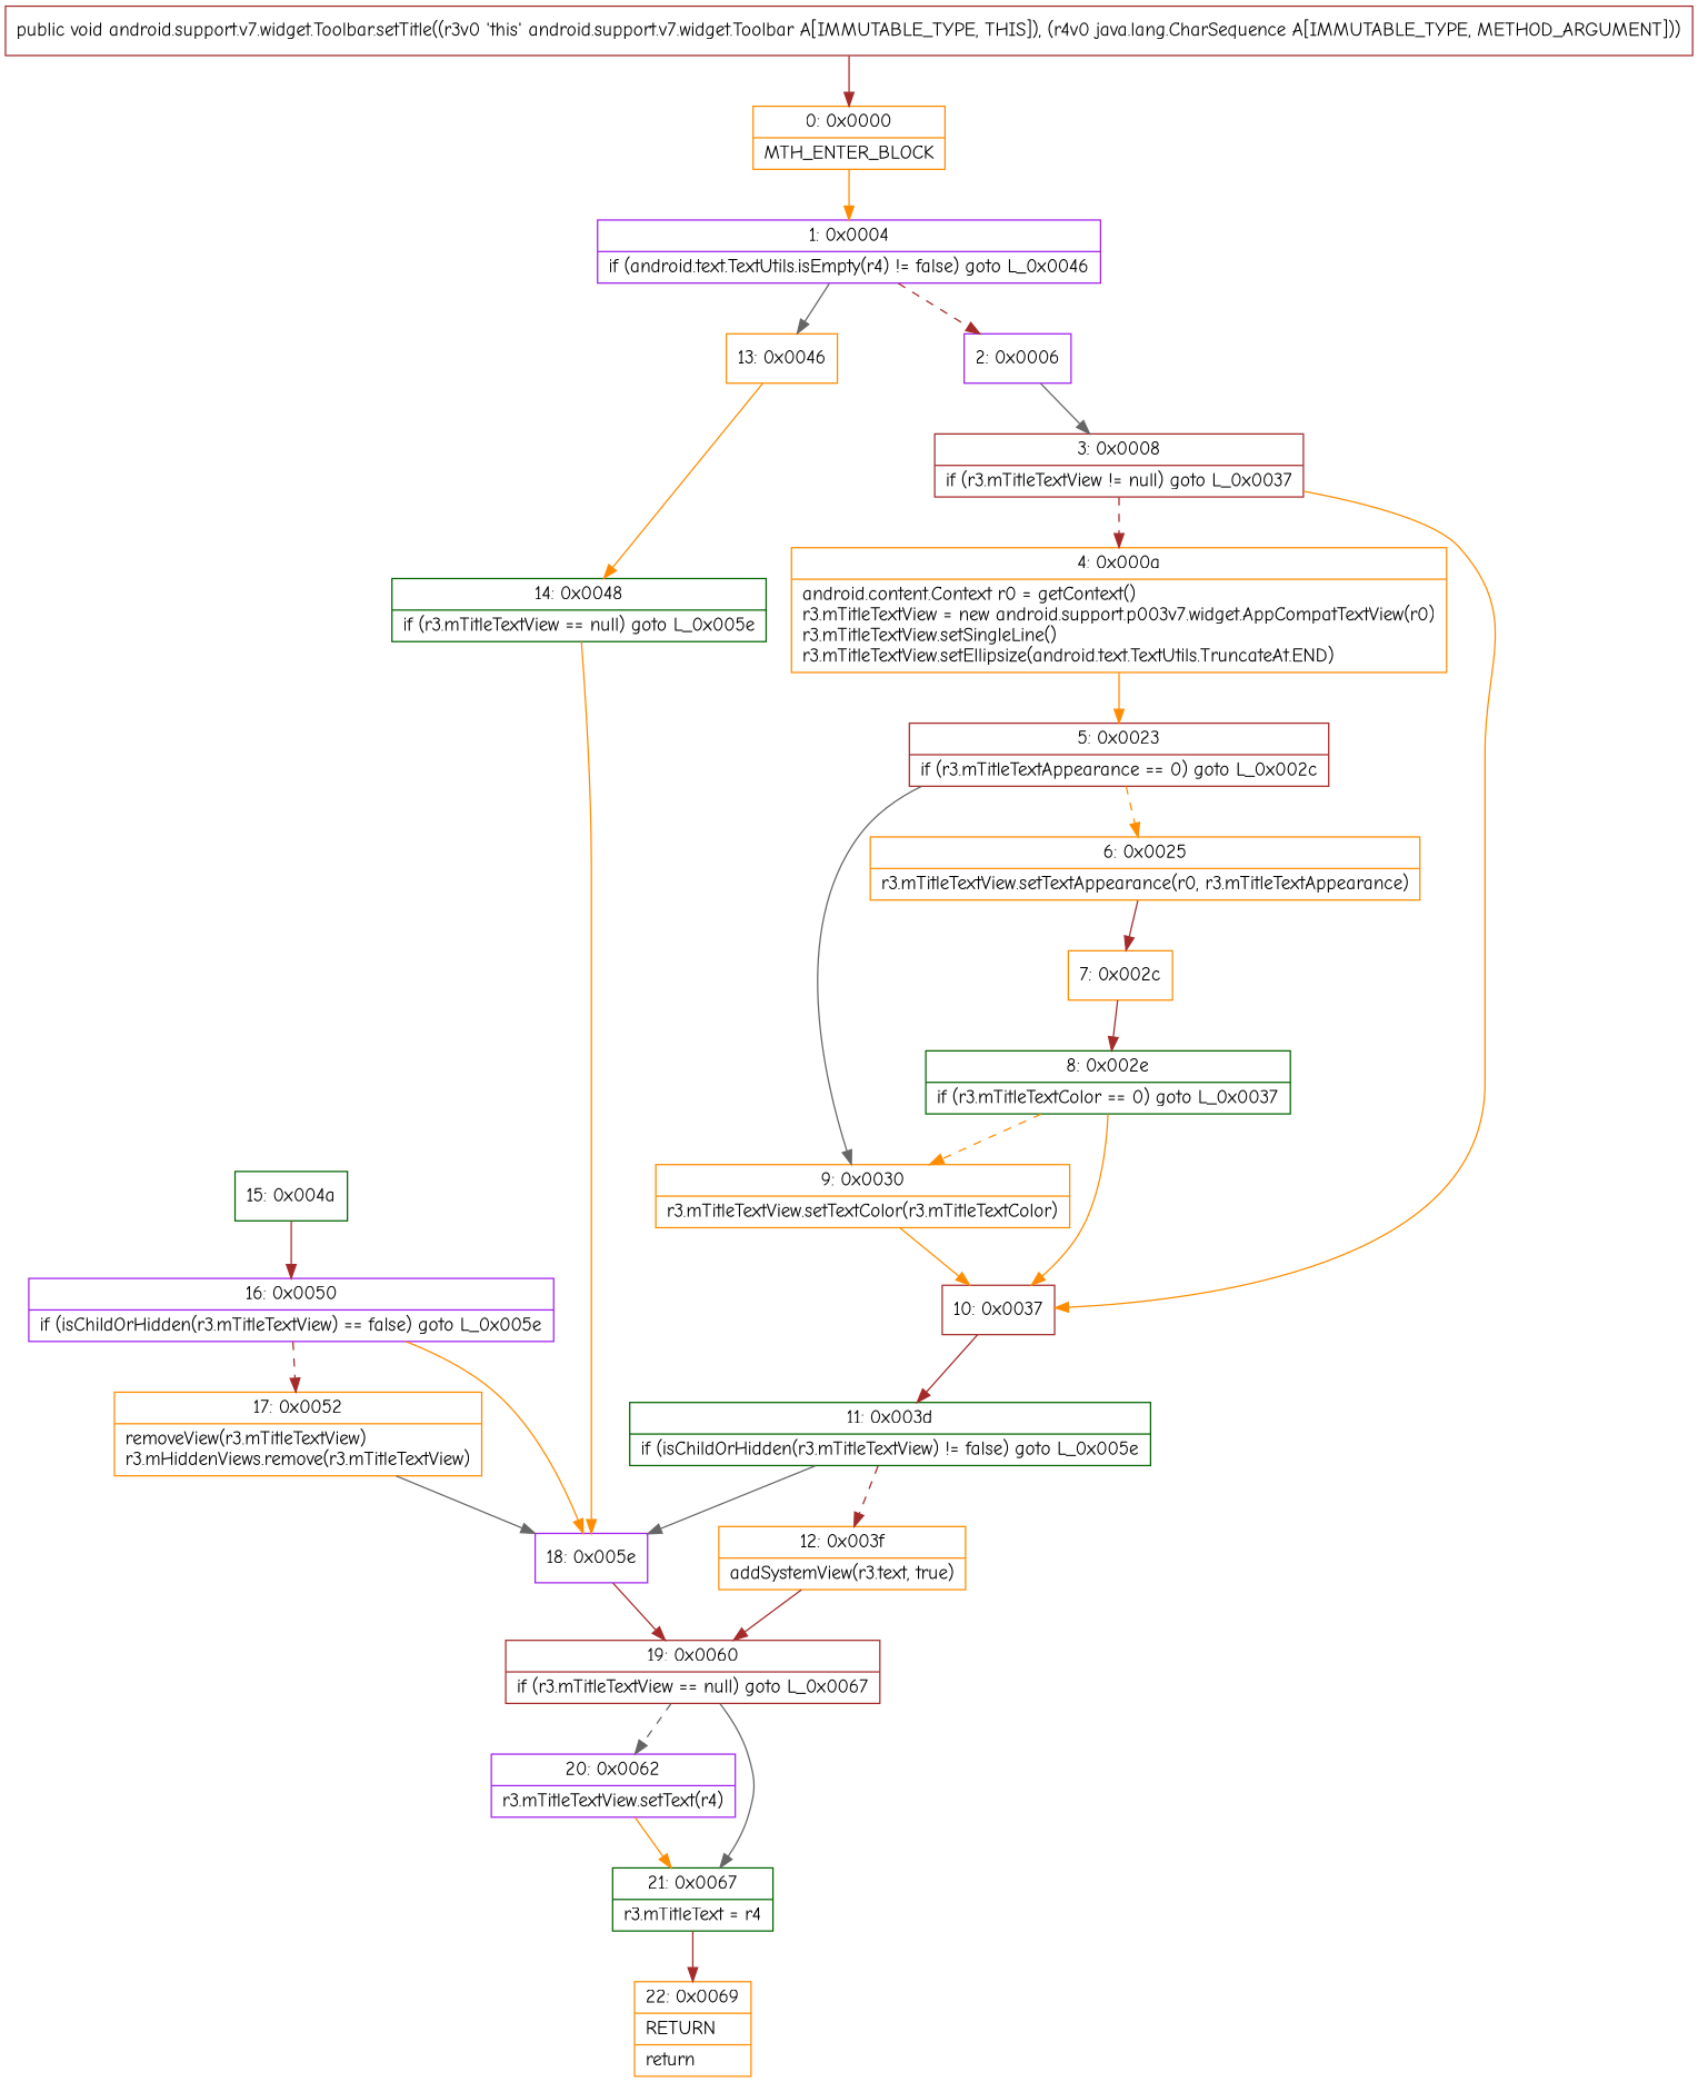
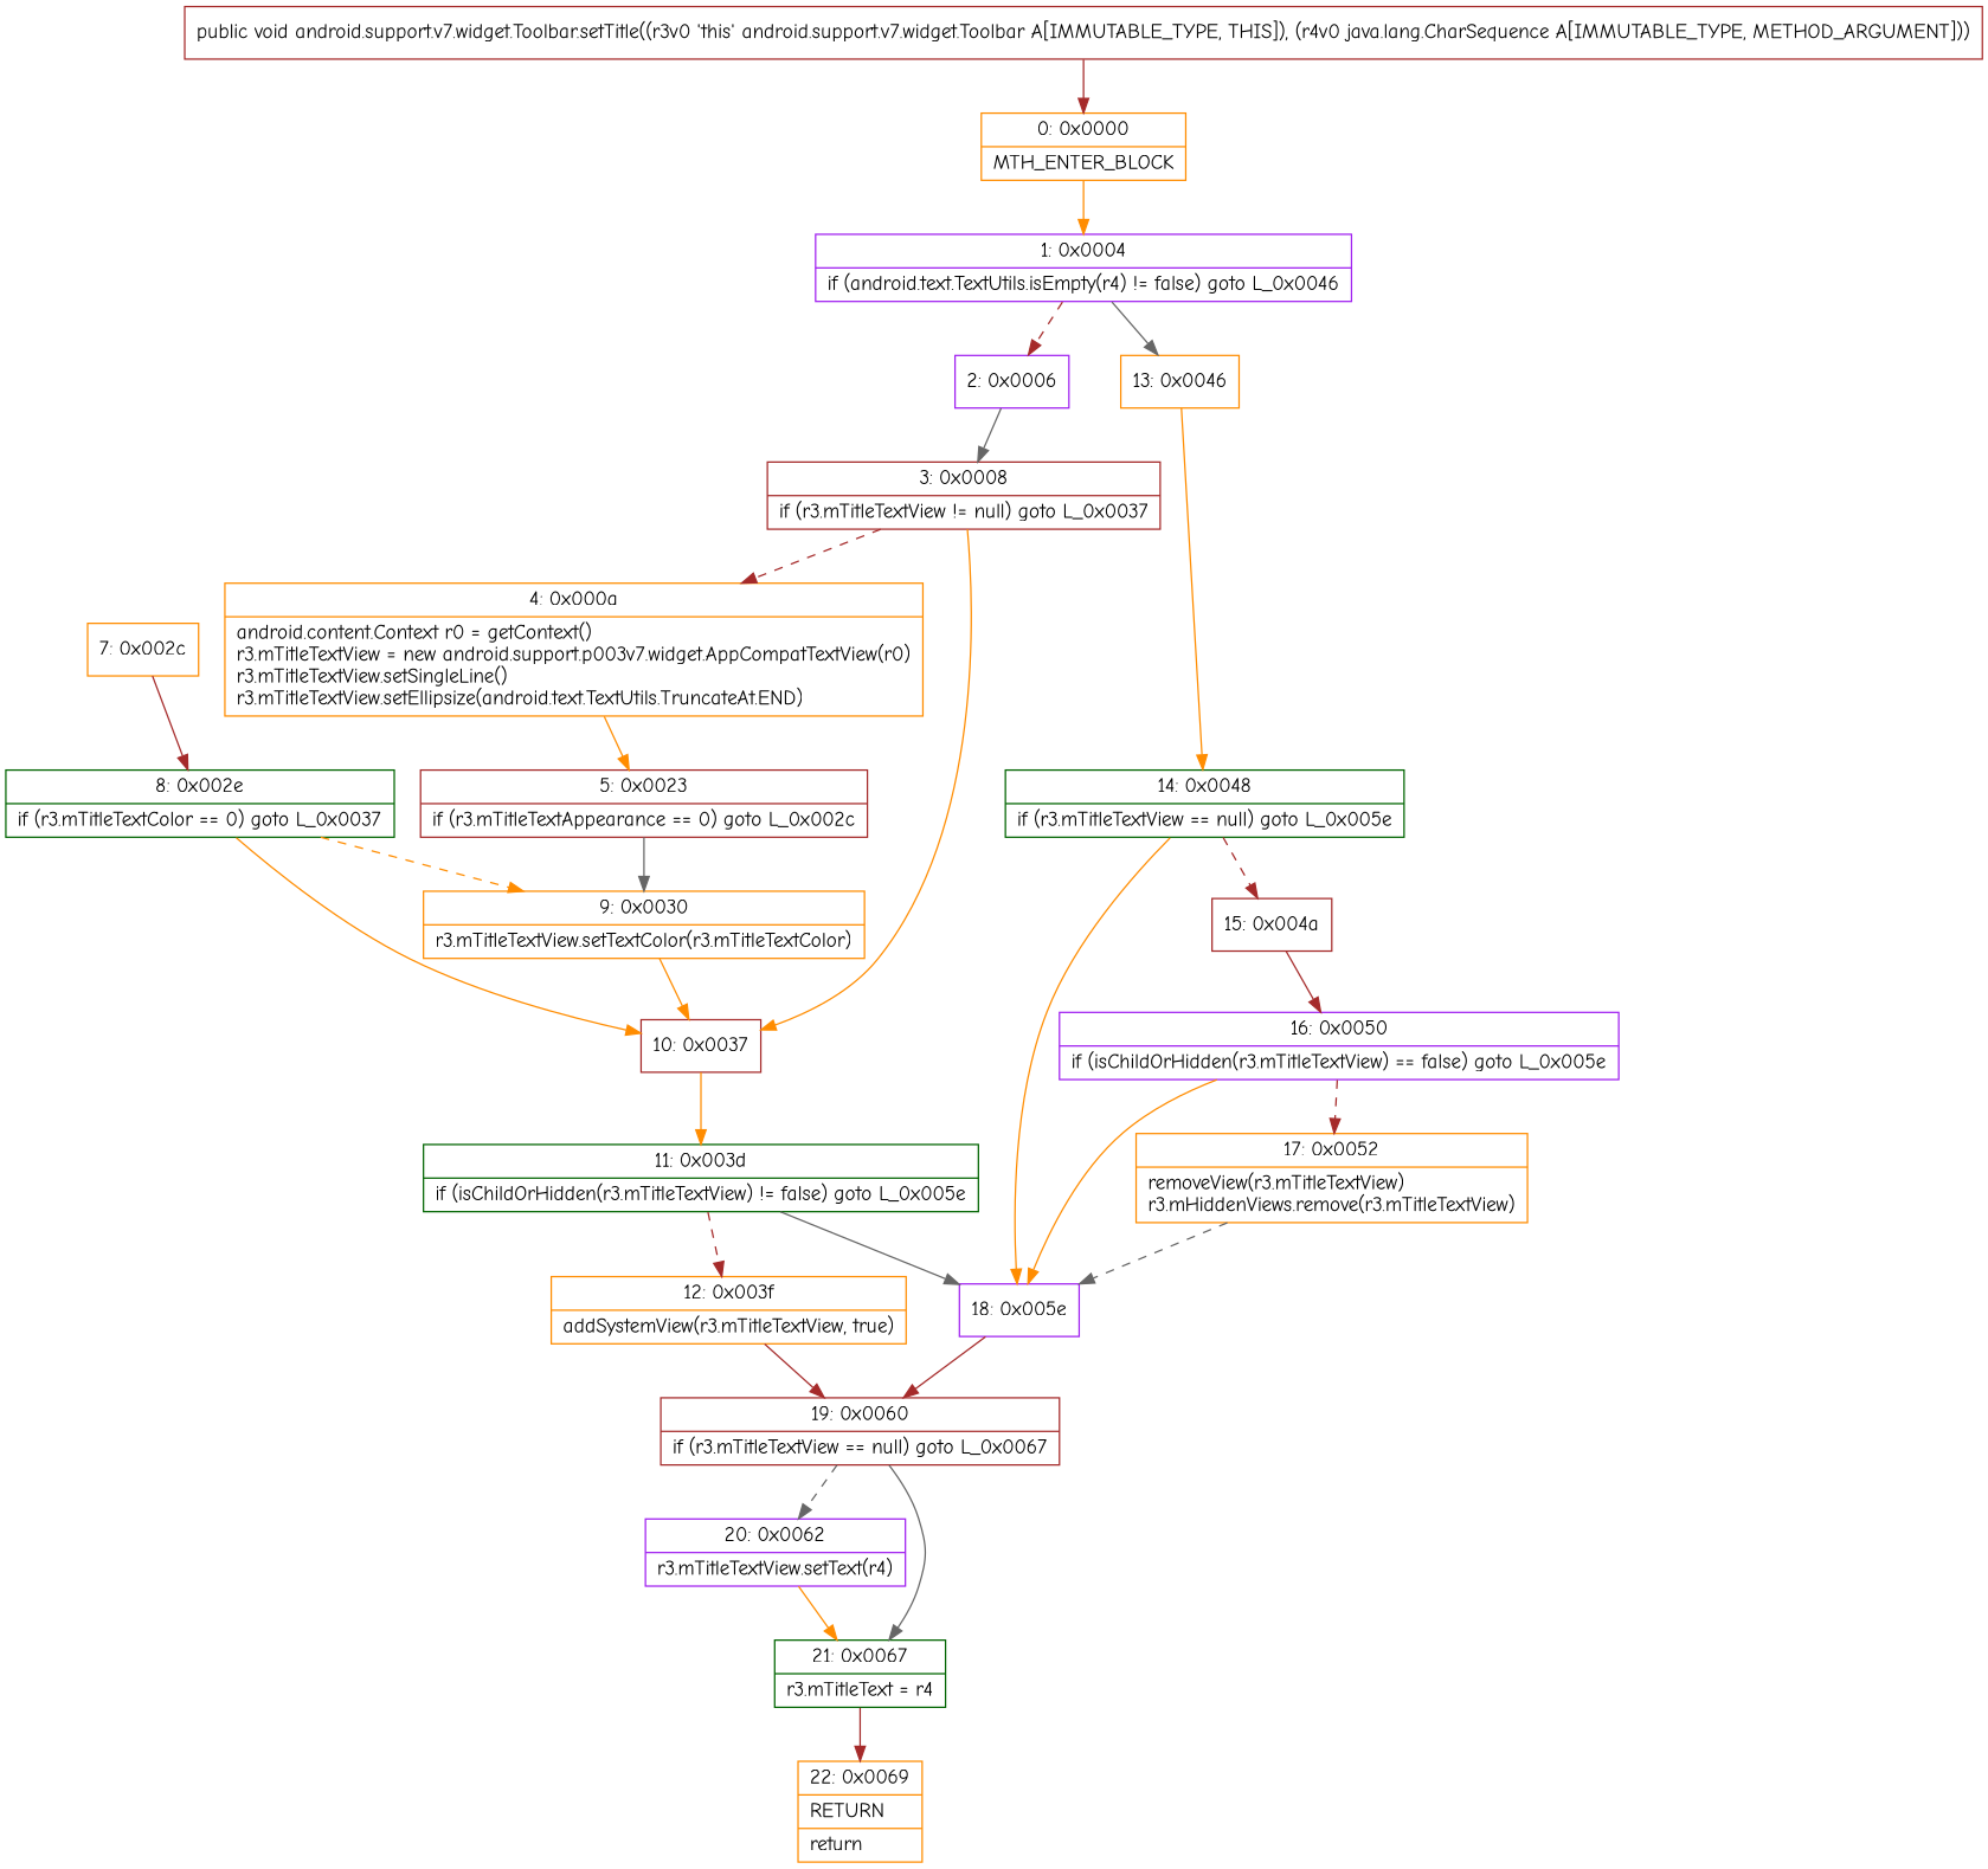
  digraph {
    fontname="Comic Neue"
    node [color=darkorange fontname="Comic Neue" shape=record]
    edge [color=brown fontname="Comic Neue"]
    n1 [label="{0\:\ 0x0000|MTH_ENTER_BLOCK\l}"]
    n2 [color=purple label="{1\:\ 0x0004|if (android.text.TextUtils.isEmpty(r4) != false) goto L_0x0046\l}"]
    n3 [color=purple label="{2\:\ 0x0006}"]
    n4 [label="{13\:\ 0x0046}"]
    n5 [color=brown label="{3\:\ 0x0008|if (r3.mTitleTextView != null) goto L_0x0037\l}"]
    n6 [color=darkgreen label="{14\:\ 0x0048|if (r3.mTitleTextView == null) goto L_0x005e\l}"]
    n7 [label="{4\:\ 0x000a|android.content.Context r0 = getContext()\lr3.mTitleTextView = new android.support.p003v7.widget.AppCompatTextView(r0)\lr3.mTitleTextView.setSingleLine()\lr3.mTitleTextView.setEllipsize(android.text.TextUtils.TruncateAt.END)\l}"]
    n8 [color=brown label="{10\:\ 0x0037}"]
    n9 [color=brown label="{5\:\ 0x0023|if (r3.mTitleTextAppearance == 0) goto L_0x002c\l}"]
    n10 [color=darkgreen label="{11\:\ 0x003d|if (isChildOrHidden(r3.mTitleTextView) != false) goto L_0x005e\l}"]
-   n11 [label="{6\:\ 0x0025|r3.mTitleTextView.setTextAppearance(r0, r3.mTitleTextAppearance)\l}"]
    n12 [label="{9\:\ 0x0030|r3.mTitleTextView.setTextColor(r3.mTitleTextColor)\l}"]
    n13 [label="{7\:\ 0x002c}"]
    n14 [color=darkgreen label="{8\:\ 0x002e|if (r3.mTitleTextColor == 0) goto L_0x0037\l}"]
-   n15 [label="{12\:\ 0x003f|addSystemView(r3.text, true)\l}"]
+   n15 [label="{12\:\ 0x003f|addSystemView(r3.mTitleTextView, true)\l}"]
    n16 [color=purple label="{18\:\ 0x005e}"]
    n17 [color=brown label="{19\:\ 0x0060|if (r3.mTitleTextView == null) goto L_0x0067\l}"]
-   n18 [color=darkgreen label="{15\:\ 0x004a}"]
+   n18 [color=brown label="{15\:\ 0x004a}"]
    n19 [color=purple label="{16\:\ 0x0050|if (isChildOrHidden(r3.mTitleTextView) == false) goto L_0x005e\l}"]
    n20 [label="{17\:\ 0x0052|removeView(r3.mTitleTextView)\lr3.mHiddenViews.remove(r3.mTitleTextView)\l}"]
    n21 [color=purple label="{20\:\ 0x0062|r3.mTitleTextView.setText(r4)\l}"]
    n22 [color=darkgreen label="{21\:\ 0x0067|r3.mTitleText = r4\l}"]
    n23 [label="{22\:\ 0x0069|RETURN\l|return\l}"]
    n24 [color=brown label="{public void android.support.v7.widget.Toolbar.setTitle((r3v0 'this' android.support.v7.widget.Toolbar A[IMMUTABLE_TYPE, THIS]), (r4v0 java.lang.CharSequence A[IMMUTABLE_TYPE, METHOD_ARGUMENT])) }"]
    n1 -> n2 [color=darkorange]
    n2 -> n3 [style=dashed]
    n2 -> n4 [color=gray40]
    n3 -> n5 [color=gray40]
    n4 -> n6 [color=darkorange]
    n5 -> n7 [style=dashed]
    n5 -> n8 [color=darkorange]
    n6 -> n16 [color=darkorange]
+   n6 -> n18 [style=dashed]
    n7 -> n9 [color=darkorange]
-   n8 -> n10
-   n9 -> n11 [color=darkorange style=dashed]
+   n8 -> n10 [color=darkorange]
    n9 -> n12 [color=gray40]
    n10 -> n15 [style=dashed]
    n10 -> n16 [color=gray40]
-   n11 -> n13
    n12 -> n8 [color=darkorange]
    n13 -> n14
    n14 -> n8 [color=darkorange]
    n14 -> n12 [color=darkorange style=dashed]
    n15 -> n17
    n16 -> n17
    n17 -> n21 [color=gray40 style=dashed]
    n17 -> n22 [color=gray40]
    n18 -> n19
    n19 -> n16 [color=darkorange]
    n19 -> n20 [style=dashed]
-   n20 -> n16 [color=gray40]
+   n20 -> n16 [color=gray40 style=dashed]
    n21 -> n22 [color=darkorange]
    n22 -> n23
    n24 -> n1
  }
